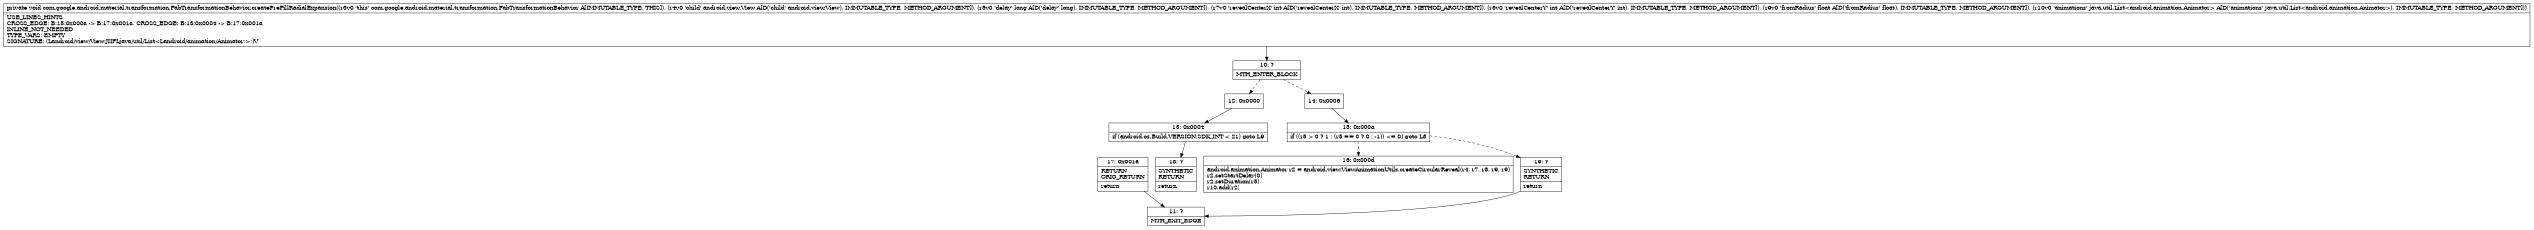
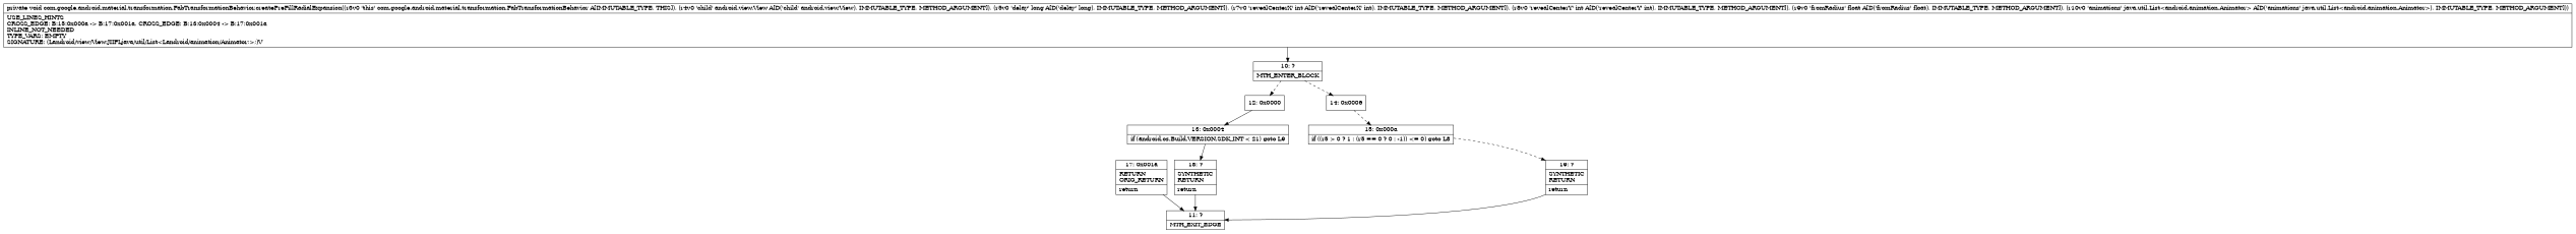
  digraph {
    node [shape=record]
    n1 [label="{10\:\ ?|MTH_ENTER_BLOCK\l}"]
    n2 [label="{12\:\ 0x0000}"]
    n3 [label="{14\:\ 0x0006}"]
    n4 [label="{13\:\ 0x0004|if (android.os.Build.VERSION.SDK_INT \< 21) goto L9\l}"]
    n5 [label="{18\:\ ?|SYNTHETIC\lRETURN\l|return\l}"]
    n6 [label="{15\:\ 0x000a|if ((r5 \> 0 ? 1 : (r5 == 0 ? 0 : \-1)) \<= 0) goto L8\l}"]
    n7 [label="{11\:\ ?|MTH_EXIT_EDGE\l}"]
-   n8 [label="{16\:\ 0x000d|android.animation.Animator r2 = android.view.ViewAnimationUtils.createCircularReveal(r4, r7, r8, r9, r9)\lr2.setStartDelay(0)\lr2.setDuration(r5)\lr10.add(r2)\l}"]
    n9 [label="{19\:\ ?|SYNTHETIC\lRETURN\l|return\l}"]
    n10 [label="{17\:\ 0x001a|RETURN\lORIG_RETURN\l|return\l}"]
    n11 [label="{private void com.google.android.material.transformation.FabTransformationBehavior.createPreFillRadialExpansion((r3v0 'this' com.google.android.material.transformation.FabTransformationBehavior A[IMMUTABLE_TYPE, THIS]), (r4v0 'child' android.view.View A[D('child' android.view.View), IMMUTABLE_TYPE, METHOD_ARGUMENT]), (r5v0 'delay' long A[D('delay' long), IMMUTABLE_TYPE, METHOD_ARGUMENT]), (r7v0 'revealCenterX' int A[D('revealCenterX' int), IMMUTABLE_TYPE, METHOD_ARGUMENT]), (r8v0 'revealCenterY' int A[D('revealCenterY' int), IMMUTABLE_TYPE, METHOD_ARGUMENT]), (r9v0 'fromRadius' float A[D('fromRadius' float), IMMUTABLE_TYPE, METHOD_ARGUMENT]), (r10v0 'animations' java.util.List\<android.animation.Animator\> A[D('animations' java.util.List\<android.animation.Animator\>), IMMUTABLE_TYPE, METHOD_ARGUMENT]))  | USE_LINES_HINTS\lCROSS_EDGE: B:15:0x000a \-\> B:17:0x001a, CROSS_EDGE: B:13:0x0004 \-\> B:17:0x001a\lINLINE_NOT_NEEDED\lTYPE_VARS: EMPTY\lSIGNATURE: (Landroid\/view\/View;JIIFLjava\/util\/List\<Landroid\/animation\/Animator;\>;)V\l}"]
    n1 -> n2 [style=dashed]
    n1 -> n3 [style=dashed]
    n2 -> n4
-   n3 -> n6
+   n3 -> n6 [style=dashed]
    n4 -> n5
-   n6 -> n8 [style=dashed]
+   n5 -> n7
    n6 -> n9 [style=dashed]
    n9 -> n7
    n10 -> n7
    n11 -> n1
  }
